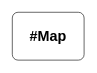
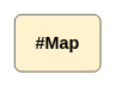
  <mxCell id="0" value="" />
  <mxCell id="1" parent="0" />
- <mxCell id="2" value="&lt;h1&gt;#Map&lt;/h1&gt;" style="rounded=1;whiteSpace=wrap;html=1;align=center;arcSize=12;" parent="1" vertex="1"><mxGeometry x="20" y="20" width="120" height="80" as="geometry" /></mxCell>
+ <mxCell id="2" value="&lt;h1&gt;#Map&lt;/h1&gt;" style="rounded=1;whiteSpace=wrap;html=1;align=center;arcSize=12;fillColor=#fff2cc;" parent="1" vertex="1"><mxGeometry x="20" y="20" width="120" height="80" as="geometry" /></mxCell>
